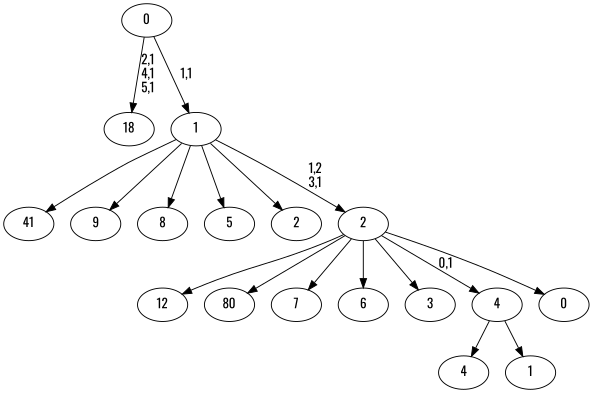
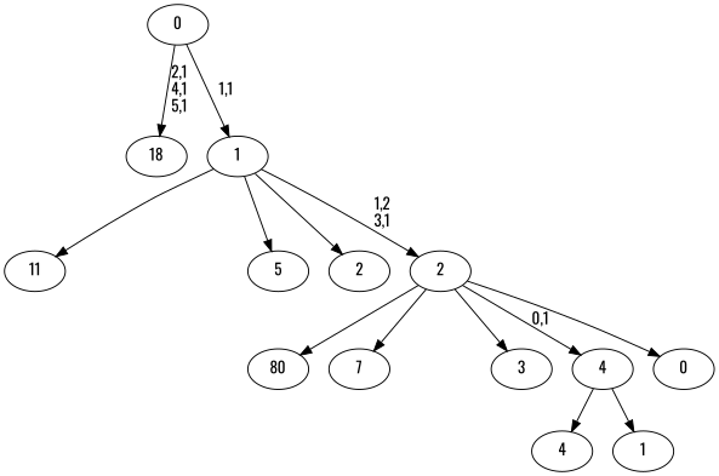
  digraph {
    fontname=Oswald
    node [fontname=Oswald]
    edge [fontname=Oswald]
    n1 [label=18]
-   n2 [label=12]
-   n3 [label=41]
+   n3 [label=11]
    n4 [label=80]
-   n5 [label=9]
-   n6 [label=8]
    n7 [label=7]
-   n8 [label=6]
    n9 [label=5]
    n10 [label=4]
    n11 [label=3]
    n12 [label=2]
    n13 [label=1]
    4
    n15 [label=0]
    2
    1
    0
    4 -> n10
    4 -> n13
-   2 -> n2
    2 -> n4
    2 -> n7
-   2 -> n8
    2 -> n11
    2 -> 4 [label="0,1"]
    2 -> n15
    1 -> n3
-   1 -> n5
-   1 -> n6
    1 -> n9
    1 -> n12
    1 -> 2 [label="1,2\n3,1"]
    0 -> n1 [label="2,1\n4,1\n5,1"]
    0 -> 1 [label="1,1"]
  }
